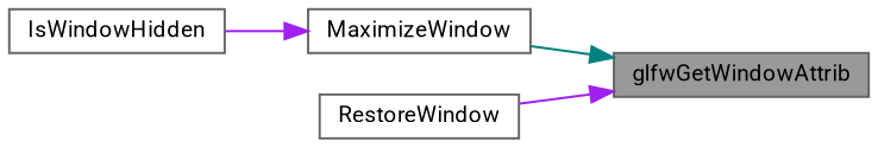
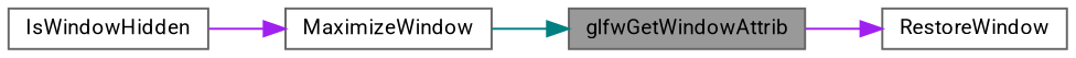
  digraph {
    fontname=Roboto
    rankdir=RL
    node [color=grey40 fillcolor=white fontname=Roboto fontsize=10 shape=box style=filled]
    edge [color=purple dir=back fontname=Roboto fontsize=10 labelfontname=Helvetica labelfontsize=10 style=solid]
    n1 [color=gray40 fillcolor=grey60 fontcolor=black height=0.2 label=glfwGetWindowAttrib width=0.4]
    n2 [height=0.2 label=MaximizeWindow width=0.4]
    n3 [height=0.2 label=RestoreWindow width=0.4]
    n4 [height=0.2 label=IsWindowHidden width=0.4]
    n1 -> n2 [color=teal]
-   n1 -> n3
+   n3 -> n1
    n2 -> n4
  }
